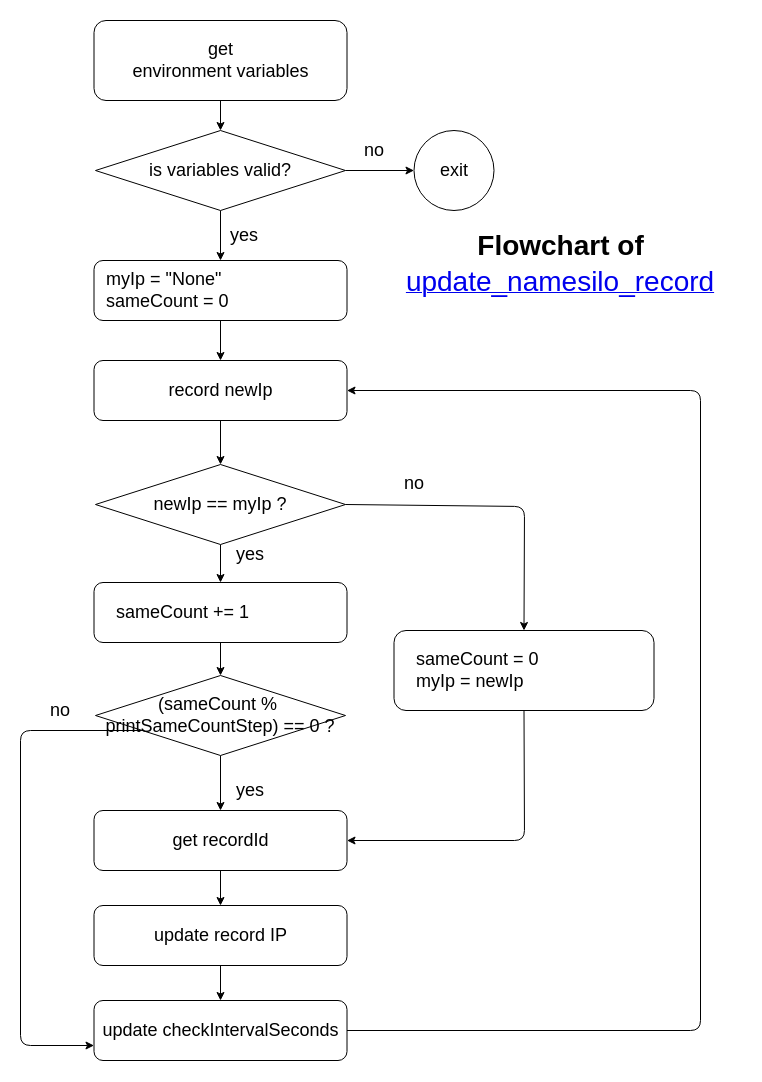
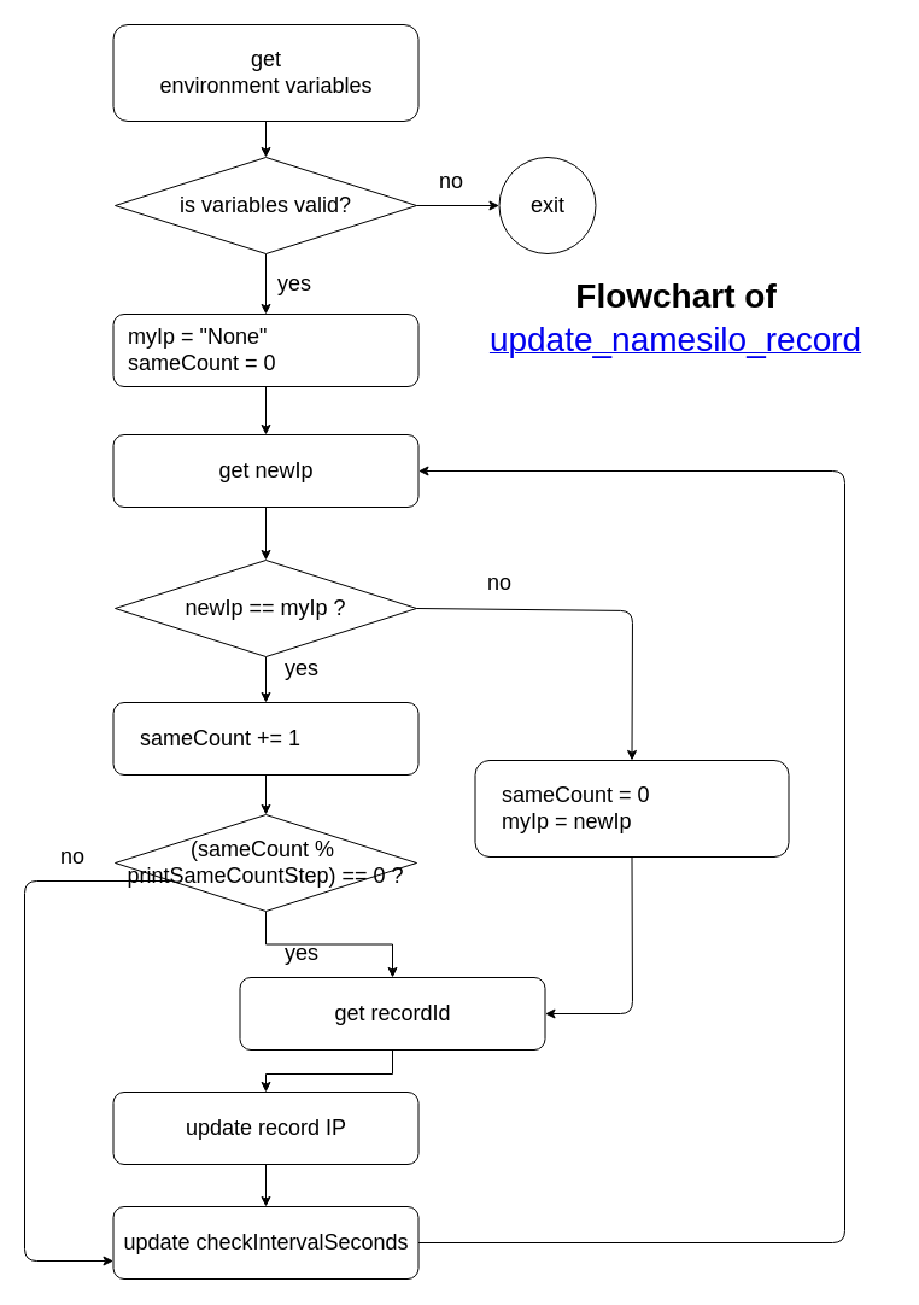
  <mxCell id="0" />
  <mxCell id="1" parent="0" />
  <mxCell id="2" value="" style="edgeStyle=orthogonalEdgeStyle;rounded=0;orthogonalLoop=1;jettySize=auto;html=1;fontSize=18;entryX=0;entryY=0.5;entryDx=0;entryDy=0;" parent="1" source="4" target="8" edge="1"><mxGeometry relative="1" as="geometry"><mxPoint x="413.5" y="170" as="targetPoint" /></mxGeometry></mxCell>
  <mxCell id="3" value="" style="edgeStyle=orthogonalEdgeStyle;rounded=0;orthogonalLoop=1;jettySize=auto;html=1;fontSize=18;entryX=0.5;entryY=0;entryDx=0;entryDy=0;" parent="1" source="4" target="11" edge="1"><mxGeometry relative="1" as="geometry"><mxPoint x="220" y="260" as="targetPoint" /></mxGeometry></mxCell>
  <mxCell id="4" value="&lt;font style=&quot;font-size: 18px&quot;&gt;is variables valid?&lt;/font&gt;" style="rhombus;whiteSpace=wrap;html=1;fontSize=18;" parent="1" vertex="1"><mxGeometry x="95" y="130" width="250" height="80" as="geometry" /></mxCell>
  <mxCell id="5" value="&lt;font style=&quot;font-size: 18px&quot;&gt;get&lt;br&gt;environment variables&lt;/font&gt;" style="rounded=1;whiteSpace=wrap;html=1;" parent="1" vertex="1"><mxGeometry x="93.5" y="20" width="253" height="80" as="geometry" /></mxCell>
  <mxCell id="6" value="" style="endArrow=classic;html=1;exitX=0.5;exitY=1;exitDx=0;exitDy=0;" parent="1" source="5" target="4" edge="1"><mxGeometry width="50" height="50" relative="1" as="geometry"><mxPoint x="93.5" y="280" as="sourcePoint" /><mxPoint x="143.5" y="230" as="targetPoint" /></mxGeometry></mxCell>
  <mxCell id="7" value="no" style="text;html=1;strokeColor=none;fillColor=none;align=center;verticalAlign=middle;whiteSpace=wrap;rounded=0;fontSize=18;" parent="1" vertex="1"><mxGeometry x="353.5" y="140" width="40" height="20" as="geometry" /></mxCell>
  <mxCell id="8" value="exit" style="ellipse;whiteSpace=wrap;html=1;aspect=fixed;fontSize=18;" parent="1" vertex="1"><mxGeometry x="413.5" y="130" width="80" height="80" as="geometry" /></mxCell>
  <mxCell id="9" value="yes" style="text;html=1;strokeColor=none;fillColor=none;align=center;verticalAlign=middle;whiteSpace=wrap;rounded=0;fontSize=18;" parent="1" vertex="1"><mxGeometry x="223.5" y="225" width="40" height="20" as="geometry" /></mxCell>
  <mxCell id="10" value="" style="edgeStyle=orthogonalEdgeStyle;rounded=0;orthogonalLoop=1;jettySize=auto;html=1;fontSize=18;" parent="1" source="11" target="13" edge="1"><mxGeometry relative="1" as="geometry" /></mxCell>
  <mxCell id="11" value="&lt;span style=&quot;font-size: 18px&quot;&gt;&amp;nbsp; myIp = &quot;None&quot;&lt;br&gt;&amp;nbsp; sameCount = 0&lt;br&gt;&lt;/span&gt;" style="rounded=1;whiteSpace=wrap;html=1;align=left;" parent="1" vertex="1"><mxGeometry x="93.5" y="260" width="253" height="60" as="geometry" /></mxCell>
  <mxCell id="12" value="" style="edgeStyle=orthogonalEdgeStyle;rounded=0;orthogonalLoop=1;jettySize=auto;html=1;fontSize=18;" parent="1" source="13" target="15" edge="1"><mxGeometry relative="1" as="geometry" /></mxCell>
- <mxCell id="13" value="&lt;span style=&quot;font-size: 18px&quot;&gt;record newIp&lt;/span&gt;" style="rounded=1;whiteSpace=wrap;html=1;" parent="1" vertex="1"><mxGeometry x="93.5" y="360" width="253" height="60" as="geometry" /></mxCell>
+ <mxCell id="13" value="&lt;span style=&quot;font-size: 18px&quot;&gt;get newIp&lt;/span&gt;" style="rounded=1;whiteSpace=wrap;html=1;" parent="1" vertex="1"><mxGeometry x="93.5" y="360" width="253" height="60" as="geometry" /></mxCell>
  <mxCell id="14" value="" style="edgeStyle=orthogonalEdgeStyle;rounded=0;orthogonalLoop=1;jettySize=auto;html=1;fontSize=18;" parent="1" source="15" target="28" edge="1"><mxGeometry relative="1" as="geometry" /></mxCell>
  <mxCell id="15" value="&lt;font style=&quot;font-size: 18px&quot;&gt;newIp == myIp ?&lt;/font&gt;" style="rhombus;whiteSpace=wrap;html=1;fontSize=18;" parent="1" vertex="1"><mxGeometry x="95" y="464" width="250" height="80" as="geometry" /></mxCell>
  <mxCell id="16" value="no" style="text;html=1;strokeColor=none;fillColor=none;align=center;verticalAlign=middle;whiteSpace=wrap;rounded=0;fontSize=18;" parent="1" vertex="1"><mxGeometry x="393.5" y="473" width="40" height="20" as="geometry" /></mxCell>
  <mxCell id="17" value="" style="edgeStyle=orthogonalEdgeStyle;rounded=0;orthogonalLoop=1;jettySize=auto;html=1;fontSize=18;" parent="1" source="19" target="22" edge="1"><mxGeometry relative="1" as="geometry" /></mxCell>
  <mxCell id="18" value="" style="edgeStyle=orthogonalEdgeStyle;orthogonalLoop=1;jettySize=auto;html=1;entryX=0;entryY=0.75;entryDx=0;entryDy=0;rounded=1;" parent="1" source="19" target="26" edge="1"><mxGeometry relative="1" as="geometry"><mxPoint x="40" y="1046" as="targetPoint" /><Array as="points"><mxPoint x="20" y="730" /><mxPoint x="20" y="1045" /></Array></mxGeometry></mxCell>
  <mxCell id="19" value="&lt;font style=&quot;font-size: 18px&quot;&gt;(sameCount %&amp;nbsp; printSameCountStep) == 0 ?&lt;/font&gt;" style="rhombus;whiteSpace=wrap;html=1;fontSize=18;" parent="1" vertex="1"><mxGeometry x="95" y="675" width="250" height="80" as="geometry" /></mxCell>
  <mxCell id="20" value="yes" style="text;html=1;strokeColor=none;fillColor=none;align=center;verticalAlign=middle;whiteSpace=wrap;rounded=0;fontSize=18;" parent="1" vertex="1"><mxGeometry x="230" y="544" width="40" height="20" as="geometry" /></mxCell>
  <mxCell id="21" value="" style="edgeStyle=orthogonalEdgeStyle;rounded=0;orthogonalLoop=1;jettySize=auto;html=1;fontSize=18;" parent="1" source="22" target="24" edge="1"><mxGeometry relative="1" as="geometry" /></mxCell>
- <mxCell id="22" value="&lt;span style=&quot;font-size: 18px&quot;&gt;get recordId&lt;/span&gt;" style="rounded=1;whiteSpace=wrap;html=1;" parent="1" vertex="1"><mxGeometry x="93.5" y="810" width="253" height="60" as="geometry" /></mxCell>
+ <mxCell id="22" value="&lt;span style=&quot;font-size: 18px&quot;&gt;get recordId&lt;/span&gt;" style="rounded=1;whiteSpace=wrap;html=1;" parent="1" vertex="1"><mxGeometry x="198.5" y="810" width="253" height="60" as="geometry" /></mxCell>
  <mxCell id="23" value="" style="edgeStyle=orthogonalEdgeStyle;rounded=0;orthogonalLoop=1;jettySize=auto;html=1;fontSize=18;" parent="1" source="24" target="26" edge="1"><mxGeometry relative="1" as="geometry" /></mxCell>
  <mxCell id="24" value="&lt;span style=&quot;font-size: 18px&quot;&gt;update record IP&lt;/span&gt;" style="rounded=1;whiteSpace=wrap;html=1;" parent="1" vertex="1"><mxGeometry x="93.5" y="905" width="253" height="60" as="geometry" /></mxCell>
  <mxCell id="25" value="" style="edgeStyle=orthogonalEdgeStyle;rounded=1;orthogonalLoop=1;jettySize=auto;html=1;entryX=1;entryY=0.5;entryDx=0;entryDy=0;" parent="1" source="26" target="13" edge="1"><mxGeometry relative="1" as="geometry"><mxPoint x="690" y="396" as="targetPoint" /><Array as="points"><mxPoint x="700" y="1030" /><mxPoint x="700" y="390" /></Array></mxGeometry></mxCell>
  <mxCell id="26" value="&lt;span style=&quot;font-size: 18px&quot;&gt;update checkIntervalSeconds&lt;/span&gt;" style="rounded=1;whiteSpace=wrap;html=1;" parent="1" vertex="1"><mxGeometry x="93.5" y="1000" width="253" height="60" as="geometry" /></mxCell>
  <mxCell id="27" value="" style="edgeStyle=orthogonalEdgeStyle;rounded=0;orthogonalLoop=1;jettySize=auto;html=1;fontSize=18;" parent="1" source="28" target="19" edge="1"><mxGeometry relative="1" as="geometry" /></mxCell>
  <mxCell id="28" value="&lt;span style=&quot;font-size: 18px&quot;&gt;&amp;nbsp; &amp;nbsp; sameCount += 1&lt;/span&gt;" style="rounded=1;whiteSpace=wrap;html=1;align=left;" parent="1" vertex="1"><mxGeometry x="93.5" y="582" width="253" height="60" as="geometry" /></mxCell>
  <mxCell id="29" value="&lt;span style=&quot;font-size: 18px&quot;&gt;&amp;nbsp; &amp;nbsp; sameCount = 0&lt;br&gt;&amp;nbsp; &amp;nbsp; myIp = newIp&lt;br&gt;&lt;/span&gt;" style="rounded=1;whiteSpace=wrap;html=1;align=left;shadow=0;" parent="1" vertex="1"><mxGeometry x="393.5" y="630" width="260" height="80" as="geometry" /></mxCell>
  <mxCell id="30" value="" style="endArrow=classic;html=1;entryX=0.5;entryY=0;entryDx=0;entryDy=0;exitX=1;exitY=0.5;exitDx=0;exitDy=0;" parent="1" source="15" target="29" edge="1"><mxGeometry width="50" height="50" relative="1" as="geometry"><mxPoint x="20" y="1130" as="sourcePoint" /><mxPoint x="70" y="1080" as="targetPoint" /><Array as="points"><mxPoint x="524" y="506" /></Array></mxGeometry></mxCell>
  <mxCell id="31" value="" style="endArrow=classic;html=1;entryX=1;entryY=0.5;entryDx=0;entryDy=0;exitX=0.5;exitY=1;exitDx=0;exitDy=0;" parent="1" source="29" target="22" edge="1"><mxGeometry width="50" height="50" relative="1" as="geometry"><mxPoint x="355" y="514" as="sourcePoint" /><mxPoint x="610" y="640" as="targetPoint" /><Array as="points"><mxPoint x="524" y="840" /></Array></mxGeometry></mxCell>
  <mxCell id="32" value="&lt;font style=&quot;font-size: 28px&quot;&gt;Flowchart of&lt;br&gt;&lt;/font&gt;" style="text;strokeColor=none;fillColor=none;html=1;fontSize=24;fontStyle=1;verticalAlign=middle;align=center;shadow=0;rounded=0;comic=0;glass=0;" parent="1" vertex="1"><mxGeometry x="380" y="189.5" width="360" height="111" as="geometry" /></mxCell>
  <mxCell id="33" value="yes" style="text;html=1;strokeColor=none;fillColor=none;align=center;verticalAlign=middle;whiteSpace=wrap;rounded=0;fontSize=18;" parent="1" vertex="1"><mxGeometry x="230" y="780" width="40" height="20" as="geometry" /></mxCell>
  <mxCell id="34" value="no" style="text;html=1;strokeColor=none;fillColor=none;align=center;verticalAlign=middle;whiteSpace=wrap;rounded=0;fontSize=18;" parent="1" vertex="1"><mxGeometry x="40" y="700" width="40" height="20" as="geometry" /></mxCell>
  <mxCell id="35" value="&lt;font style=&quot;font-size: 28px&quot;&gt;update_namesilo_record&lt;/font&gt;" style="text;html=1;strokeColor=none;fillColor=none;whiteSpace=wrap;align=center;verticalAlign=middle;fontColor=#0000EE;fontStyle=4;rounded=0;shadow=0;glass=0;comic=0;" parent="1" vertex="1"><mxGeometry x="388" y="260.5" width="344" height="40" as="geometry" /></mxCell>
